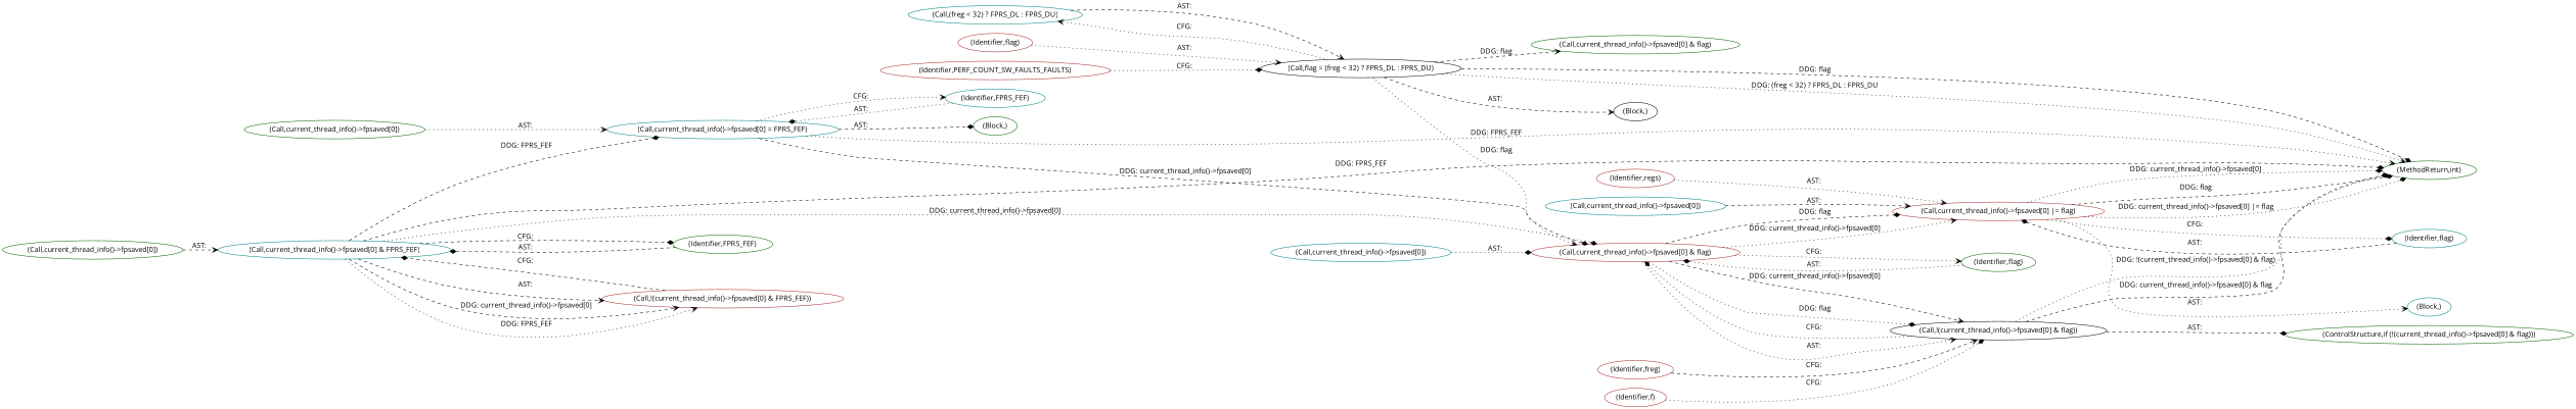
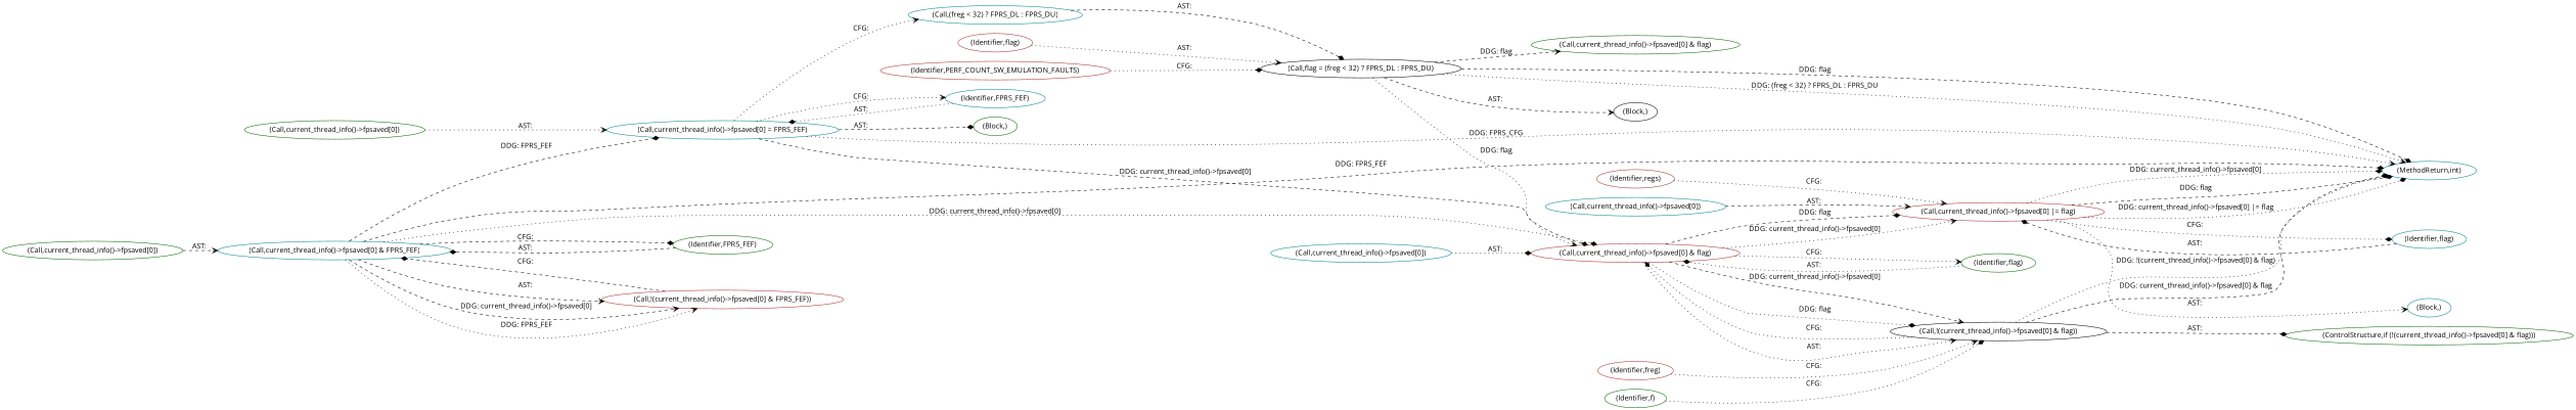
  digraph {
    fontname="Open Sans"
    rankdir=LR
    node [color=brown fontname="Open Sans"]
    edge [arrowhead=diamond fontname="Open Sans" style=dotted]
    n1 [label="(Call,current_thread_info()->fpsaved[0] & flag)"]
    n2 [color=black label="(Call,!(current_thread_info()->fpsaved[0] & flag))"]
    n3 [label="(Call,current_thread_info()->fpsaved[0] |= flag)"]
    n4 [color=darkgreen label="(Identifier,flag)"]
-   n5 [color=darkgreen label="(MethodReturn,int)"]
+   n5 [color=teal label="(MethodReturn,int)"]
    n6 [color=darkgreen label="(ControlStructure,if (!(current_thread_info()->fpsaved[0] & flag)))"]
    n7 [color=teal label="(Identifier,flag)"]
    n8 [color=teal label="(Block,)"]
    n9 [color=teal label="(Call,current_thread_info()->fpsaved[0] & FPRS_FEF)"]
    n10 [color=teal label="(Call,current_thread_info()->fpsaved[0] = FPRS_FEF)"]
    n11 [color=darkgreen label="(Identifier,FPRS_FEF)"]
    n12 [label="(Call,!(current_thread_info()->fpsaved[0] & FPRS_FEF))"]
    n13 [color=teal label="(Identifier,FPRS_FEF)"]
    n14 [color=darkgreen label="(Block,)"]
    n15 [color=black label="(Call,flag = (freg < 32) ? FPRS_DL : FPRS_DU)"]
    n16 [color=black label="(Block,)"]
    n17 [color=teal label="(Call,(freg < 32) ? FPRS_DL : FPRS_DU)"]
    n18 [color=darkgreen label="(Call,current_thread_info()->fpsaved[0] & flag)"]
    n19 [color=teal label="(Call,current_thread_info()->fpsaved[0])"]
    n20 [label="(Identifier,freg)"]
    n21 [color=darkgreen label="(Call,current_thread_info()->fpsaved[0])"]
-   n22 [label="(Identifier,PERF_COUNT_SW_FAULTS_FAULTS)"]
+   n22 [label="(Identifier,PERF_COUNT_SW_EMULATION_FAULTS)"]
    n23 [color=teal label="(Call,current_thread_info()->fpsaved[0])"]
-   n24 [label="(Identifier,f)"]
+   n24 [color=darkgreen label="(Identifier,f)"]
    n25 [color=darkgreen label="(Call,current_thread_info()->fpsaved[0])"]
    n26 [label="(Identifier,regs)"]
    n27 [label="(Identifier,flag)"]
    n1 -> n2 [arrowhead=vee label="AST: "]
    n1 -> n2 [arrowhead=vee label="DDG: current_thread_info()->fpsaved[0]" style=dashed]
    n1 -> n2 [label="DDG: flag"]
    n1 -> n3 [arrowhead=vee label="DDG: current_thread_info()->fpsaved[0]"]
    n1 -> n3 [label="DDG: flag" style=dashed]
    n1 -> n4 [arrowhead=vee label="CFG: "]
    n2 -> n1 [label="CFG: "]
    n2 -> n5 [label="DDG: !(current_thread_info()->fpsaved[0] & flag)"]
    n2 -> n5 [label="DDG: current_thread_info()->fpsaved[0] & flag" style=dashed]
    n2 -> n6 [label="AST: " style=dashed]
    n3 -> n5 [label="DDG: current_thread_info()->fpsaved[0]"]
    n3 -> n5 [label="DDG: flag" style=dashed]
    n3 -> n5 [label="DDG: current_thread_info()->fpsaved[0] |= flag"]
    n3 -> n7 [label="CFG: "]
    n3 -> n8 [arrowhead=vee label="AST: "]
    n4 -> n1 [label="AST: "]
    n7 -> n3 [label="AST: " style=dashed]
    n9 -> n1 [label="DDG: current_thread_info()->fpsaved[0]"]
    n9 -> n5 [label="DDG: FPRS_FEF" style=dashed]
    n9 -> n10 [label="DDG: FPRS_FEF" style=dashed]
    n9 -> n11 [label="CFG: " style=dashed]
    n9 -> n12 [arrowhead=vee label="AST: " style=dashed]
    n9 -> n12 [arrowhead=vee label="DDG: current_thread_info()->fpsaved[0]" style=dashed]
    n9 -> n12 [arrowhead=vee label="DDG: FPRS_FEF"]
    n10 -> n1 [label="DDG: current_thread_info()->fpsaved[0]" style=dashed]
-   n10 -> n5 [arrowhead=vee label="DDG: FPRS_FEF"]
+   n10 -> n5 [arrowhead=vee label="DDG: FPRS_CFG"]
    n10 -> n13 [arrowhead=vee label="CFG: "]
    n10 -> n14 [label="AST: " style=dashed]
    n11 -> n9 [label="AST: " style=dashed]
    n12 -> n9 [label="CFG: " style=dashed]
    n13 -> n10 [label="AST: "]
    n15 -> n1 [arrowhead=vee label="DDG: flag"]
    n15 -> n5 [arrowhead=vee label="DDG: (freg < 32) ? FPRS_DL : FPRS_DU"]
    n15 -> n5 [label="DDG: flag" style=dashed]
    n15 -> n16 [arrowhead=vee label="AST: " style=dashed]
-   n15 -> n17 [arrowhead=vee label="CFG: "]
+   n10 -> n17 [arrowhead=vee label="CFG: "]
    n15 -> n18 [arrowhead=vee label="DDG: flag" style=dashed]
-   n17 -> n15 [arrowhead=vee label="AST: " style=dashed]
+   n17 -> n15 [label="AST: " style=dashed]
    n19 -> n1 [label="AST: "]
-   n20 -> n2 [arrowhead=vee label="CFG: " style=dashed]
+   n20 -> n2 [arrowhead=vee label="CFG: "]
    n21 -> n10 [arrowhead=vee label="AST: "]
    n22 -> n15 [label="CFG: "]
    n23 -> n3 [arrowhead=vee label="AST: " style=dashed]
    n24 -> n2 [label="CFG: "]
    n25 -> n9 [arrowhead=vee label="AST: " style=dashed]
-   n26 -> n3 [arrowhead=vee label="AST: "]
+   n26 -> n3 [arrowhead=vee label="CFG: "]
    n27 -> n15 [arrowhead=vee label="AST: "]
  }
